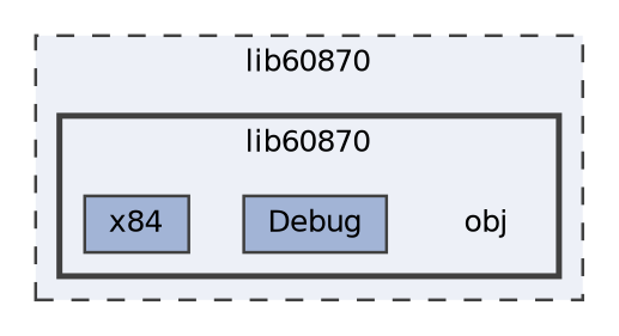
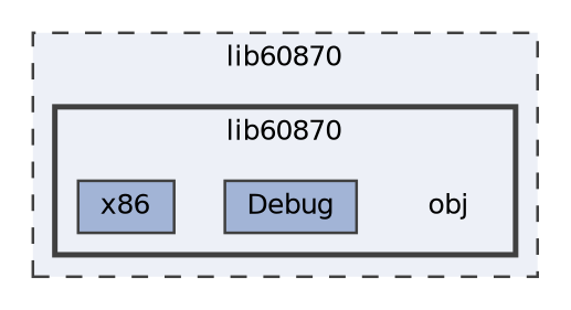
  digraph {
    compound=true
    node [fontname=Helvetica fontsize=10 shape=box color=grey25 fillcolor="#a2b4d6" style=filled]
    n1 [height=0.2 label=obj shape=plaintext width=0.4 color="" fillcolor="" style=""]
    n2 [height=0.2 label=Debug width=0.4]
-   n3 [height=0.2 label=x84 width=0.4]
+   n3 [height=0.2 label=x86 width=0.4]
    subgraph cluster_1 {
      bgcolor="#edf0f7"
      fontname=Helvetica
      fontsize=10
      label=lib60870
      pencolor=grey25
      style="filled,dashed"
      subgraph cluster_2 {
        bgcolor="#edf0f7"
        fontname=Helvetica
        fontsize=10
        pencolor=grey25
        style="filled,bold"
        n1
        n2
        n3
      }
    }
  }
